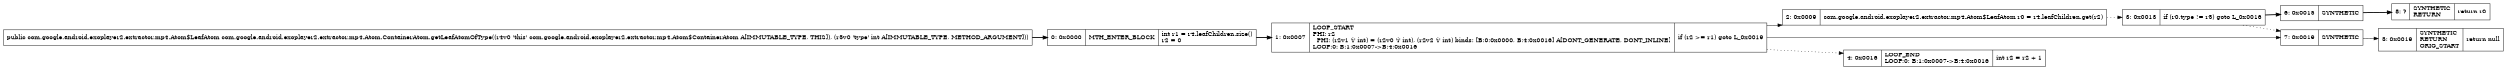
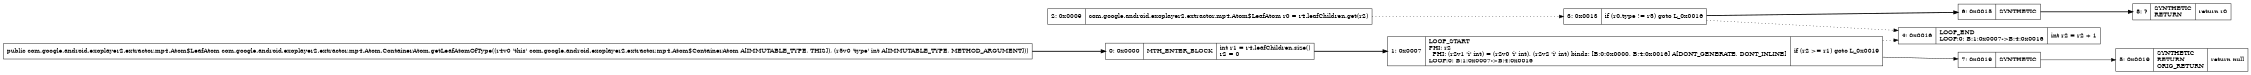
  digraph {
    rankdir=LR
    node [shape=record]
    edge [style=bold]
    n1 [label="{0\:\ 0x0000|MTH_ENTER_BLOCK\l|int r1 = r4.leafChildren.size()\lr2 = 0\l}"]
    n2 [label="{1\:\ 0x0007|LOOP_START\lPHI: r2 \l  PHI: (r2v1 'i' int) = (r2v0 'i' int), (r2v2 'i' int) binds: [B:0:0x0000, B:4:0x0016] A[DONT_GENERATE, DONT_INLINE]\lLOOP:0: B:1:0x0007\-\>B:4:0x0016\l|if (r2 \>= r1) goto L_0x0019\l}"]
    n3 [label="{2\:\ 0x0009|com.google.android.exoplayer2.extractor.mp4.Atom$LeafAtom r0 = r4.leafChildren.get(r2)\l}"]
    n4 [label="{7\:\ 0x0019|SYNTHETIC\l}"]
    n5 [label="{4\:\ 0x0016|LOOP_END\lLOOP:0: B:1:0x0007\-\>B:4:0x0016\l|int r2 = r2 + 1\l}"]
    n6 [label="{3\:\ 0x0013|if (r0.type != r5) goto L_0x0016\l}"]
-   n7 [label="{5\:\ 0x0019|SYNTHETIC\lRETURN\lORIG_START\l|return null\l}"]
+   n7 [label="{5\:\ 0x0019|SYNTHETIC\lRETURN\lORIG_RETURN\l|return null\l}"]
    n8 [label="{6\:\ 0x0015|SYNTHETIC\l}"]
    n9 [label="{8\:\ ?|SYNTHETIC\lRETURN\l|return r0\l}"]
    n10 [label="{public com.google.android.exoplayer2.extractor.mp4.Atom$LeafAtom com.google.android.exoplayer2.extractor.mp4.Atom.ContainerAtom.getLeafAtomOfType((r4v0 'this' com.google.android.exoplayer2.extractor.mp4.Atom$ContainerAtom A[IMMUTABLE_TYPE, THIS]), (r5v0 'type' int A[IMMUTABLE_TYPE, METHOD_ARGUMENT])) }"]
    n1 -> n2
-   n2 -> n3 [style=solid]
    n2 -> n4 [style=solid]
    n2 -> n5 [style=dotted]
    n3 -> n6 [style=dotted]
    n4 -> n7 [style=solid]
-   n6 -> n4 [style=dotted]
+   n6 -> n5 [style=dotted]
    n6 -> n8
    n8 -> n9
    n10 -> n1
  }
